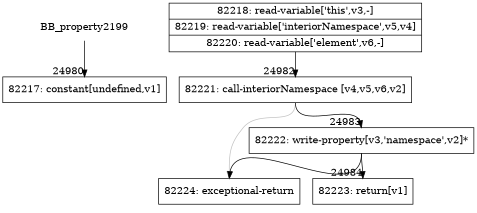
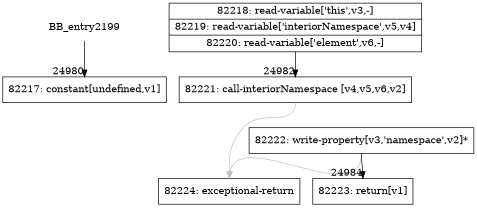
  digraph {
    rankdir=TD
    node [shape=record]
    edge [headport=n tailport=s]
-   BB_entry2199 [shape=none label=BB_property2199]
+   BB_entry2199 [shape=none]
    n2 [label="{82217: constant[undefined,v1]}"]
    n3 [label="{82218: read-variable['this',v3,-]|82219: read-variable['interiorNamespace',v5,v4]|82220: read-variable['element',v6,-]}"]
    n4 [label="{82221: call-interiorNamespace [v4,v5,v6,v2]}"]
    n5 [label="{82224: exceptional-return}"]
    n6 [label="{82222: write-property[v3,'namespace',v2]*}"]
    n7 [label="{82223: return[v1]}"]
    BB_entry2199 -> n2 [headlabel="    24980"]
    n3 -> n4 [headlabel="      24982"]
    n4 -> n5 [color=gray]
-   n4 -> n6 [headlabel="      24983"]
-   n6 -> n5 [color=black]
+   n6 -> n5 [color=gray]
    n6 -> n7 [headlabel="      24984"]
  }
